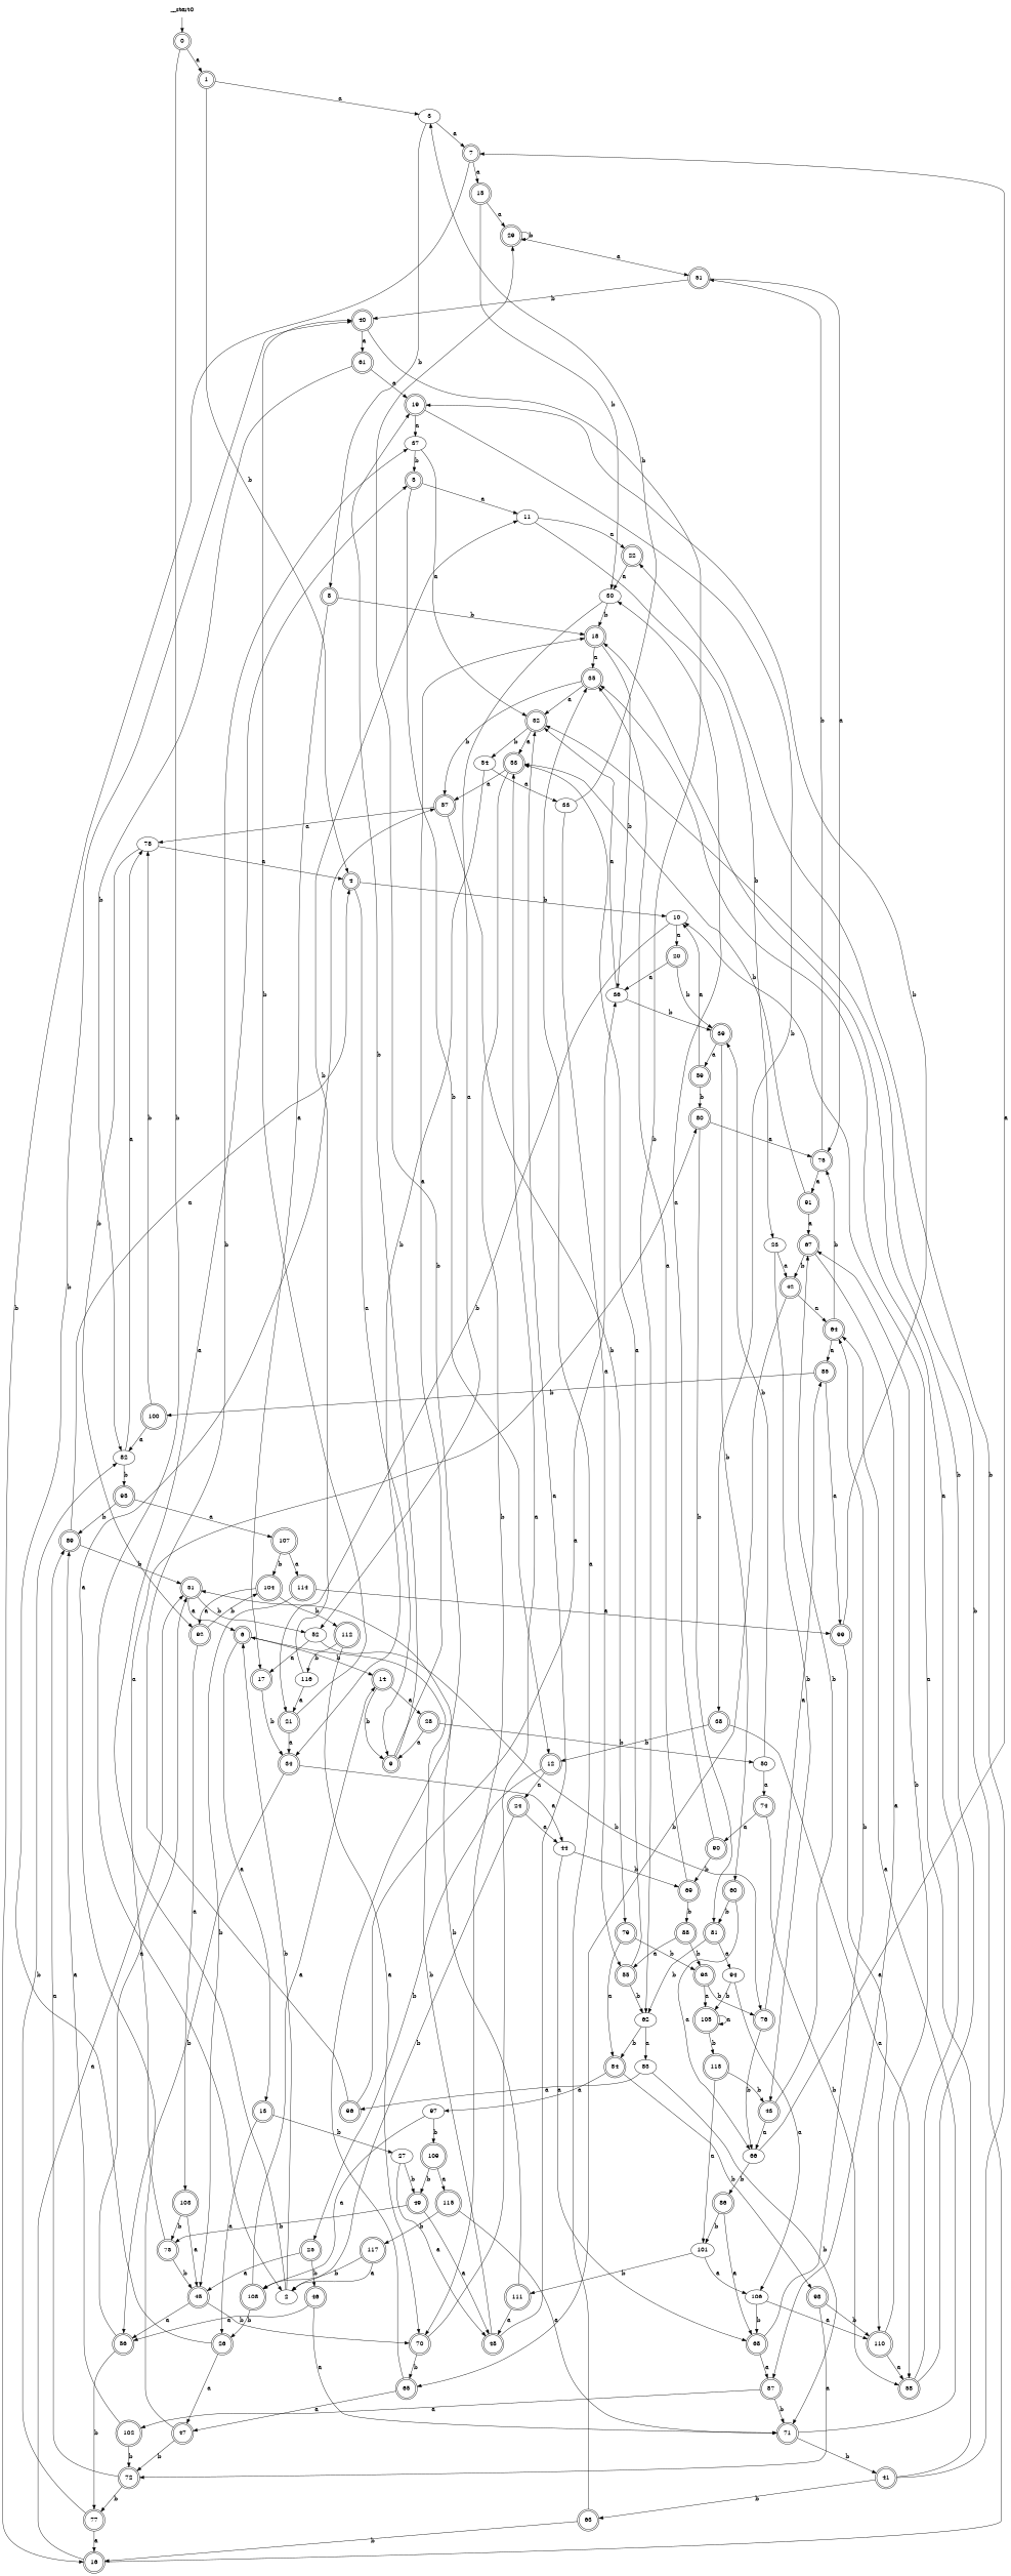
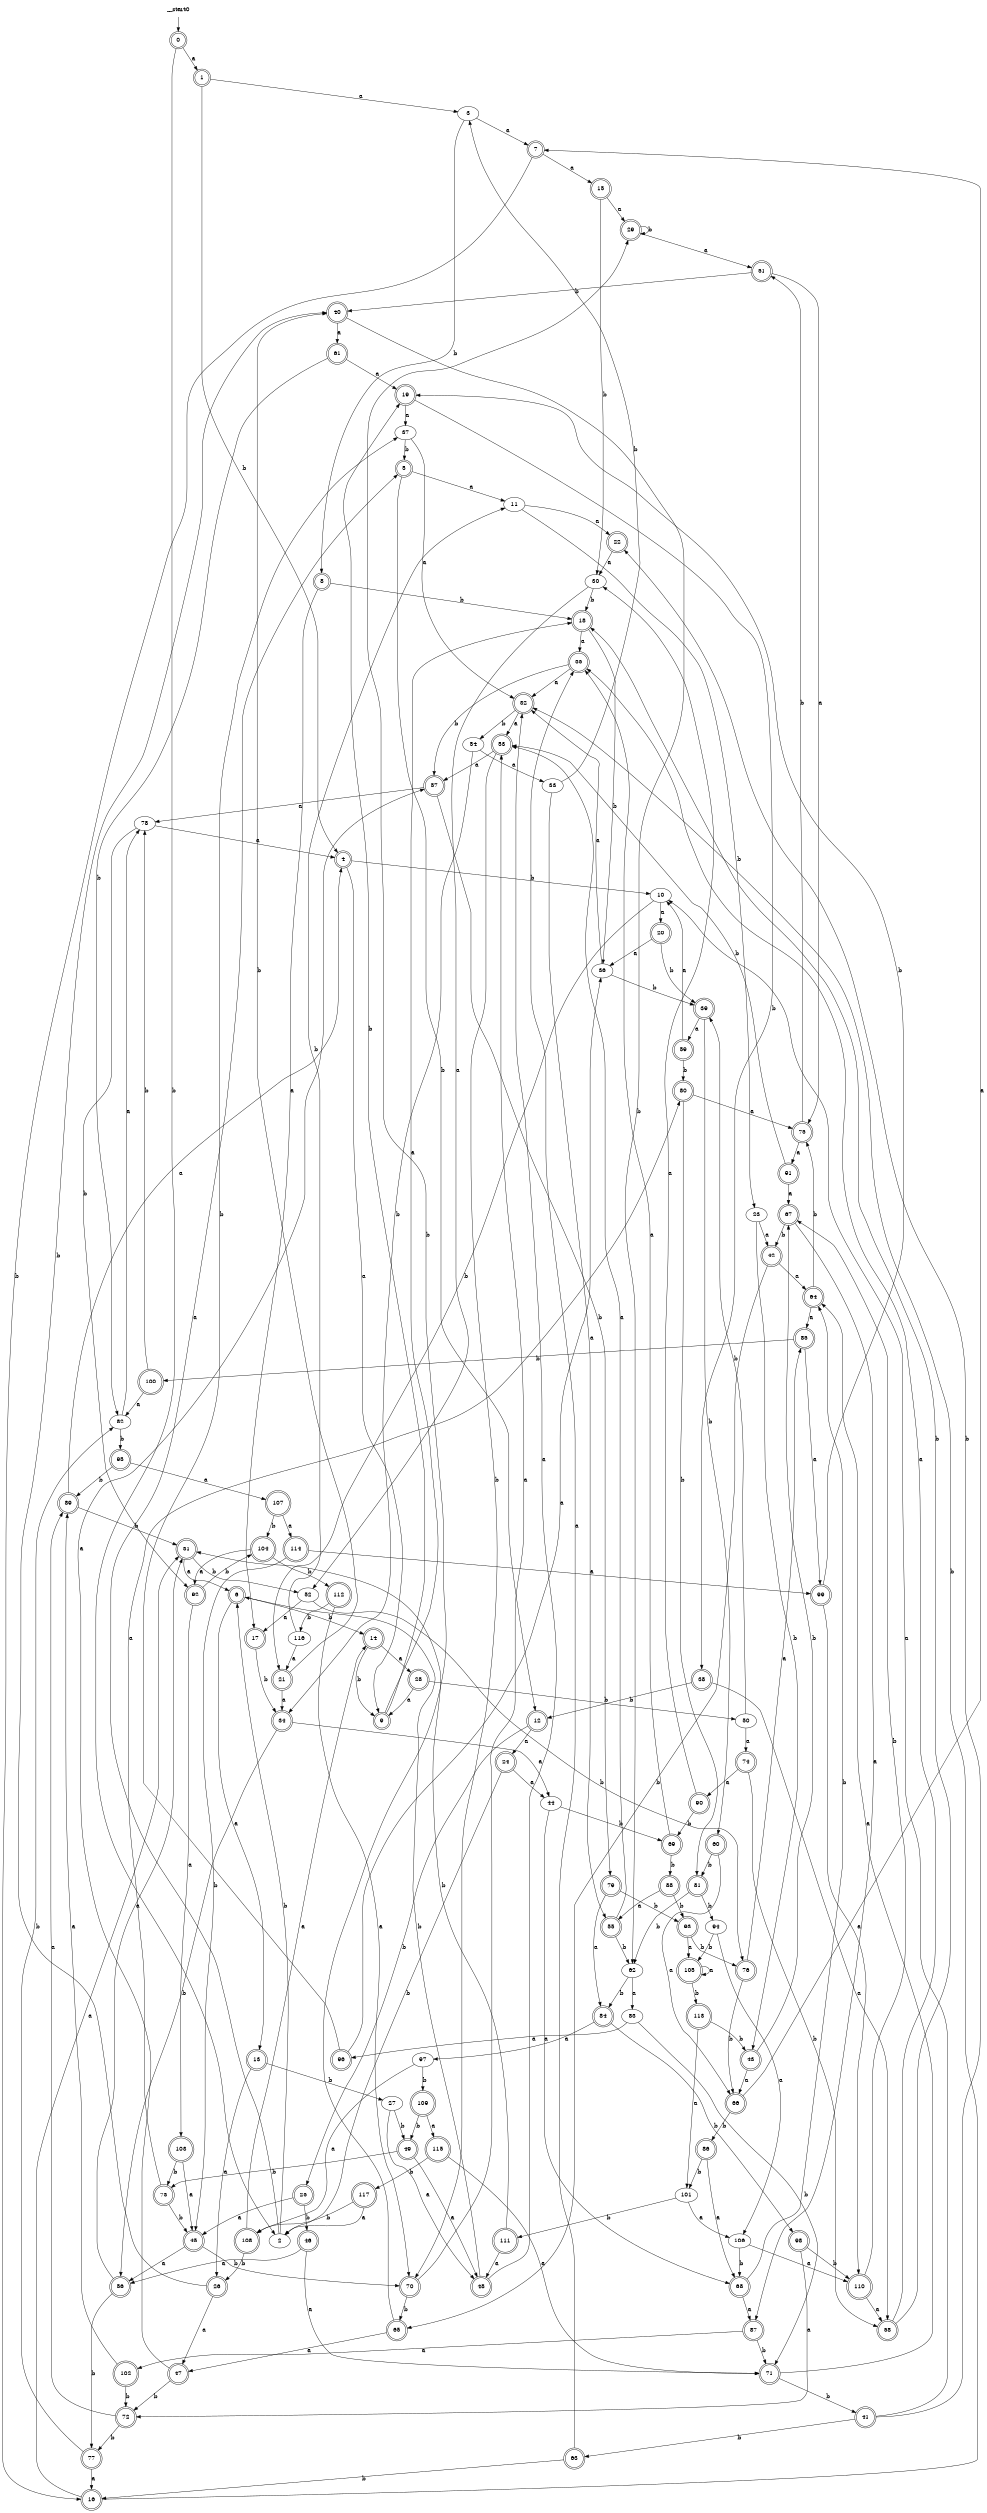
  digraph {
    node [shape=doublecircle]
    __start0 [shape=none]
    0
    1
    2 [shape=""]
    3 [shape=""]
    4
    5
    6
    7
    8
    9
    10 [shape=""]
    11 [shape=""]
    12
    13
    14
    15
    16
    17
    18
    19
    20
    21
    22
    23 [shape=""]
    24
    25
    26
    27 [shape=""]
    28
    29
    30 [shape=""]
    31
    32
    34
    35
    36 [shape=""]
    37 [shape=""]
    38
    39
    40
    42
    43
    44 [shape=""]
    45
    46
    47
    48
    49
    50 [shape=""]
    51
    52 [shape=""]
    53
    54 [shape=""]
    33 [shape=""]
    55
    56
    57
    58
    59
    60
    61
    62 [shape=""]
    41
    63
    64
    65
-   66 [shape=ellipse]
+   66
    67
    68
    69
    70
    71
    72
    73
    74
    75
    76
    77
    78 [shape=""]
    79
    80
    81
    82 [shape=""]
    83 [shape=""]
    84
    85
    86
    87
    88
    89
    90
    91
    92
    93
    94 [shape=""]
    95
    96
    97 [shape=""]
    98
    99
    100
    101 [shape=""]
    102
    103
    104
    105
    106 [shape=""]
    107
    108
    109
    110
    111
    112
    113
    114
    115
    116 [shape=""]
    117
    __start0 -> 0
    0 -> 1 [label=a]
    0 -> 2 [label=b]
    1 -> 3 [label=a]
    1 -> 4 [label=b]
    2 -> 5 [label=a]
    2 -> 6 [label=b]
    3 -> 7 [label=a]
    3 -> 8 [label=b]
    4 -> 9 [label=a]
    4 -> 10 [label=b]
    5 -> 11 [label=a]
    5 -> 12 [label=b]
    6 -> 13 [label=a]
    6 -> 14 [label=b]
    7 -> 15 [label=a]
    7 -> 16 [label=b]
    8 -> 17 [label=a]
    8 -> 18 [label=b]
    9 -> 18 [label=a]
    9 -> 19 [label=b]
    10 -> 20 [label=a]
    10 -> 21 [label=b]
    11 -> 22 [label=a]
    11 -> 23 [label=b]
    12 -> 24 [label=a]
    12 -> 25 [label=b]
    13 -> 26 [label=a]
    13 -> 27 [label=b]
    14 -> 9 [label=b]
    14 -> 28 [label=a]
    15 -> 29 [label=a]
    15 -> 30 [label=b]
    16 -> 31 [label=a]
    16 -> 32 [label=b]
    17 -> 34 [label=b]
    18 -> 35 [label=a]
    18 -> 36 [label=b]
    19 -> 37 [label=a]
    19 -> 38 [label=b]
    20 -> 36 [label=a]
    20 -> 39 [label=b]
    21 -> 34 [label=a]
    21 -> 40 [label=b]
    22 -> 30 [label=a]
    23 -> 42 [label=a]
    23 -> 43 [label=b]
    24 -> 2 [label=b]
    24 -> 44 [label=a]
    25 -> 45 [label=a]
    25 -> 46 [label=b]
    26 -> 40 [label=b]
    26 -> 47 [label=a]
    27 -> 48 [label=a]
    27 -> 49 [label=b]
    28 -> 9 [label=a]
    28 -> 50 [label=b]
    29 -> 29 [label=b]
    29 -> 51 [label=a]
    30 -> 18 [label=b]
    30 -> 52 [label=a]
    31 -> 6 [label=a]
    31 -> 52 [label=b]
    32 -> 53 [label=a]
    32 -> 54 [label=b]
    34 -> 44 [label=a]
    34 -> 56 [label=b]
    35 -> 32 [label=a]
    35 -> 57 [label=b]
    36 -> 32 [label=a]
    36 -> 39 [label=b]
    37 -> 5 [label=b]
    37 -> 32 [label=a]
    38 -> 12 [label=b]
    38 -> 58 [label=a]
    39 -> 59 [label=a]
    39 -> 60 [label=b]
    40 -> 61 [label=a]
    40 -> 62 [label=b]
    42 -> 64 [label=a]
    42 -> 65 [label=b]
    43 -> 66 [label=a]
    43 -> 67 [label=b]
    44 -> 68 [label=a]
    44 -> 69 [label=b]
    45 -> 56 [label=a]
    45 -> 70 [label=b]
    46 -> 56 [label=a]
    46 -> 71 [label=a]
    47 -> 57 [label=a]
    47 -> 72 [label=b]
    48 -> 6 [label=b]
    48 -> 32 [label=a]
    49 -> 48 [label=a]
    49 -> 73 [label=b]
    50 -> 39 [label=b]
    50 -> 74 [label=a]
    51 -> 40 [label=b]
    51 -> 75 [label=a]
    52 -> 17 [label=a]
    52 -> 76 [label=b]
    53 -> 57 [label=a]
    53 -> 70 [label=b]
    54 -> 34 [label=b]
    54 -> 33 [label=a]
    33 -> 3 [label=b]
    33 -> 55 [label=a]
    55 -> 53 [label=a]
    55 -> 62 [label=b]
    56 -> 31 [label=a]
    56 -> 77 [label=b]
    57 -> 78 [label=a]
    57 -> 79 [label=b]
    58 -> 18 [label=b]
    58 -> 35 [label=a]
    59 -> 10 [label=a]
    59 -> 80 [label=b]
    60 -> 66 [label=a]
    60 -> 81 [label=b]
    61 -> 19 [label=a]
    61 -> 82 [label=b]
    62 -> 83 [label=a]
    62 -> 84 [label=b]
    41 -> 10 [label=a]
    41 -> 22 [label=b]
    41 -> 63 [label=b]
    63 -> 16 [label=b]
    63 -> 35 [label=a]
    64 -> 75 [label=b]
    64 -> 85 [label=a]
    65 -> 29 [label=b]
    65 -> 47 [label=a]
    66 -> 7 [label=a]
    66 -> 86 [label=b]
    67 -> 42 [label=b]
    67 -> 87 [label=a]
    68 -> 64 [label=b]
    68 -> 87 [label=a]
    69 -> 35 [label=a]
    69 -> 88 [label=b]
    70 -> 53 [label=a]
    70 -> 65 [label=b]
    71 -> 41 [label=b]
    71 -> 64 [label=a]
    72 -> 77 [label=b]
    72 -> 89 [label=a]
    73 -> 45 [label=b]
    73 -> 80 [label=a]
    74 -> 58 [label=b]
    74 -> 90 [label=a]
    75 -> 51 [label=b]
    75 -> 91 [label=a]
    76 -> 66 [label=b]
    76 -> 85 [label=a]
    77 -> 16 [label=a]
    77 -> 82 [label=b]
    78 -> 4 [label=a]
    78 -> 92 [label=b]
    79 -> 84 [label=a]
    79 -> 93 [label=b]
    80 -> 75 [label=a]
    80 -> 81 [label=b]
    81 -> 62 [label=b]
-   81 -> 94 [label=a]
+   81 -> 94 [label=b]
    82 -> 78 [label=a]
    82 -> 95 [label=b]
    83 -> 71 [label=b]
    83 -> 96 [label=a]
    84 -> 97 [label=a]
    84 -> 98 [label=b]
    85 -> 99 [label=a]
    85 -> 100 [label=b]
    86 -> 68 [label=a]
    86 -> 101 [label=b]
    87 -> 71 [label=b]
    87 -> 102 [label=a]
    88 -> 55 [label=a]
    88 -> 93 [label=b]
    89 -> 4 [label=a]
    89 -> 31 [label=b]
    90 -> 30 [label=a]
    90 -> 69 [label=b]
    91 -> 53 [label=b]
    91 -> 67 [label=a]
    92 -> 103 [label=a]
    92 -> 104 [label=b]
    93 -> 76 [label=b]
    93 -> 105 [label=a]
    94 -> 105 [label=b]
    94 -> 106 [label=a]
    95 -> 89 [label=b]
    95 -> 107 [label=a]
    96 -> 36 [label=a]
    96 -> 37 [label=b]
    97 -> 108 [label=a]
    97 -> 109 [label=b]
    98 -> 72 [label=a]
    98 -> 110 [label=b]
    99 -> 19 [label=b]
    99 -> 110 [label=a]
    100 -> 78 [label=b]
    100 -> 82 [label=a]
    101 -> 106 [label=a]
    101 -> 111 [label=b]
    102 -> 72 [label=b]
    102 -> 89 [label=a]
    103 -> 45 [label=a]
    103 -> 73 [label=b]
    104 -> 92 [label=a]
    104 -> 112 [label=b]
    105 -> 105 [label=a]
    105 -> 113 [label=b]
    106 -> 68 [label=b]
    106 -> 110 [label=a]
    107 -> 104 [label=b]
    107 -> 114 [label=a]
    108 -> 14 [label=a]
    108 -> 26 [label=b]
    109 -> 49 [label=b]
    109 -> 115 [label=a]
    110 -> 58 [label=a]
    110 -> 67 [label=b]
    111 -> 31 [label=b]
    111 -> 48 [label=a]
    112 -> 70 [label=a]
    112 -> 116 [label=b]
    113 -> 43 [label=b]
    113 -> 101 [label=a]
    114 -> 45 [label=b]
    114 -> 99 [label=a]
    115 -> 71 [label=a]
    115 -> 117 [label=b]
    116 -> 11 [label=b]
    116 -> 21 [label=a]
    117 -> 2 [label=a]
    117 -> 108 [label=b]
  }
